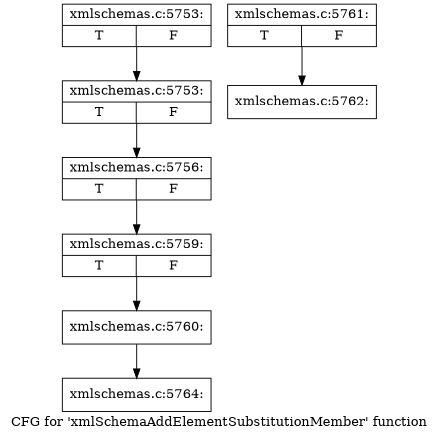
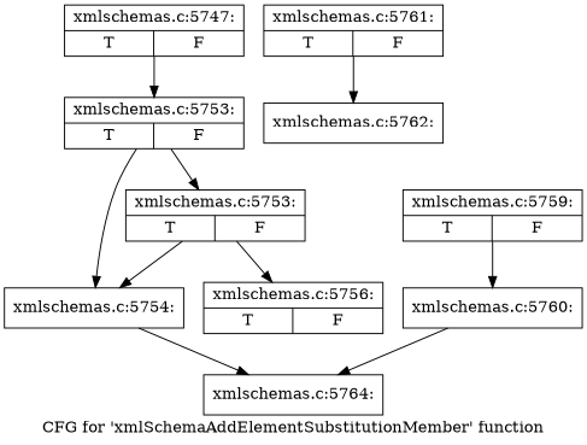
  digraph {
    label="CFG for 'xmlSchemaAddElementSubstitutionMember' function"
    node [shape=record]
+   n1 [label="{xmlschemas.c:5747:|{<s0>T|<s1>F}}"]
    n2 [label="{xmlschemas.c:5753:|{<s0>T|<s1>F}}"]
+   n3 [label="{xmlschemas.c:5754:}"]
    n4 [label="{xmlschemas.c:5764:}"]
    n5 [label="{xmlschemas.c:5753:|{<s0>T|<s1>F}}"]
    n6 [label="{xmlschemas.c:5756:|{<s0>T|<s1>F}}"]
    n7 [label="{xmlschemas.c:5759:|{<s0>T|<s1>F}}"]
    n8 [label="{xmlschemas.c:5760:}"]
    n9 [label="{xmlschemas.c:5761:|{<s0>T|<s1>F}}"]
    n10 [label="{xmlschemas.c:5762:}"]
+   n1 -> n2
+   n2 -> n3
    n2 -> n5
+   n3 -> n4
+   n5 -> n3
    n5 -> n6
-   n6 -> n7
    n7 -> n8
    n8 -> n4
    n9 -> n10
  }
